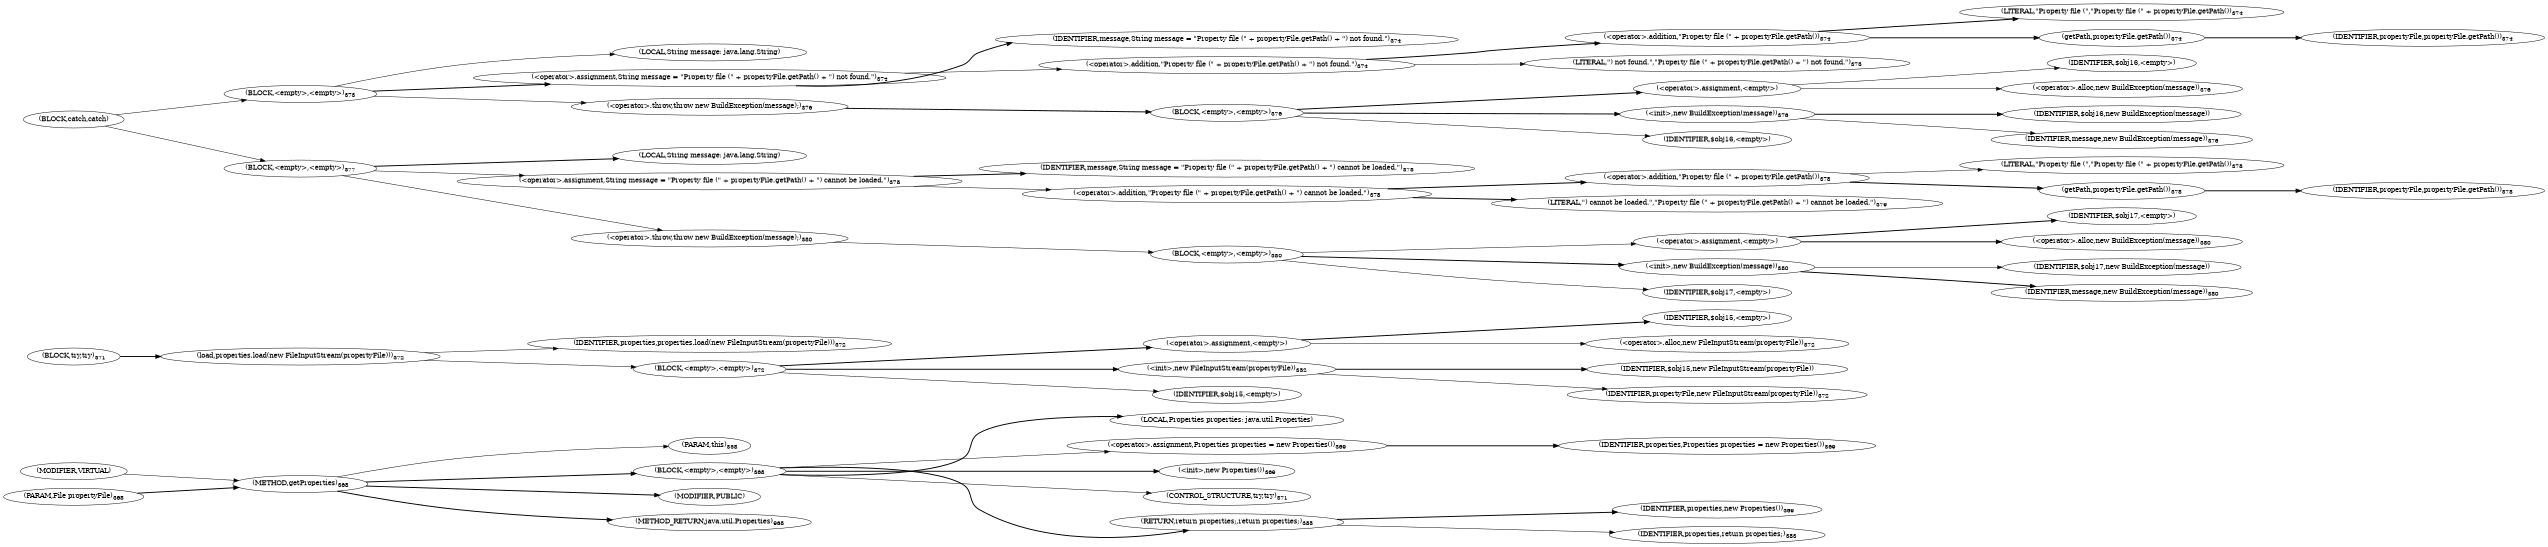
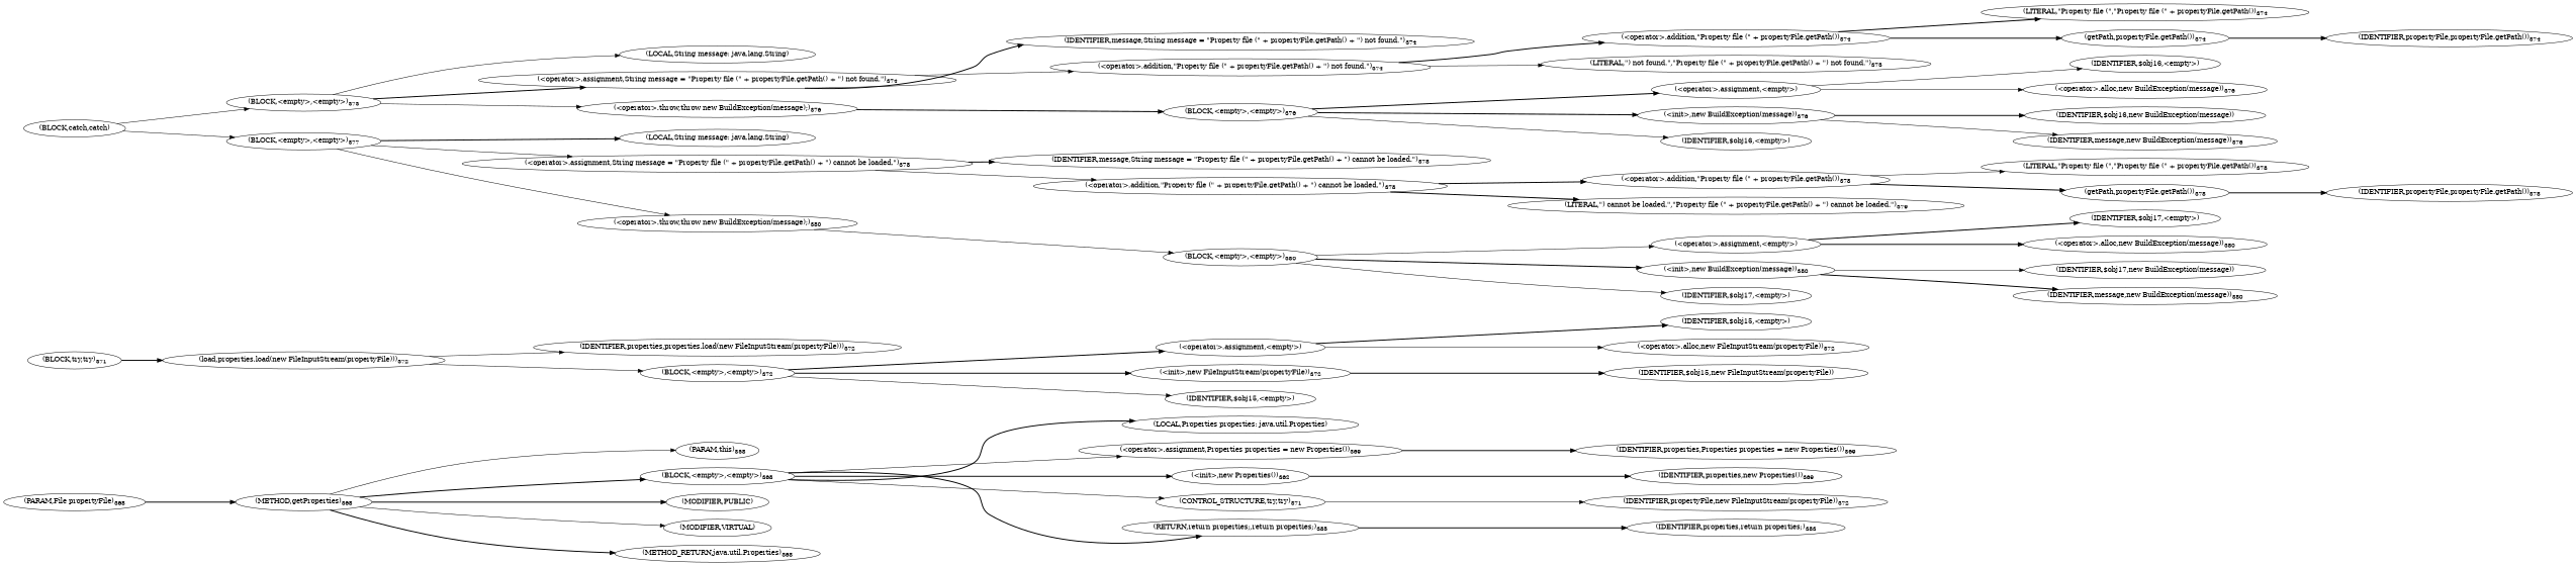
  digraph {
    rankdir=LR
    edge [style=bold]
    n1 [label=<(METHOD,getProperties)<SUB>368</SUB>>]
    n2 [label=<(PARAM,this)<SUB>358</SUB>>]
    n3 [label=<(BLOCK,&lt;empty&gt;,&lt;empty&gt;)<SUB>368</SUB>>]
    n4 [label=<(MODIFIER,PUBLIC)>]
    n5 [label=<(MODIFIER,VIRTUAL)>]
-   n6 [label=<(METHOD_RETURN,java.util.Properties)<SUB>968</SUB>>]
+   n6 [label=<(METHOD_RETURN,java.util.Properties)<SUB>368</SUB>>]
    n7 [label=<(PARAM,File propertyFile)<SUB>368</SUB>>]
    n8 [label=<(LOCAL,Properties properties: java.util.Properties)>]
    n9 [label=<(&lt;operator&gt;.assignment,Properties properties = new Properties())<SUB>369</SUB>>]
-   n10 [label=<(&lt;init&gt;,new Properties())<SUB>369</SUB>>]
+   n10 [label=<(&lt;init&gt;,new Properties())<SUB>362</SUB>>]
    n11 [label=<(CONTROL_STRUCTURE,try,try)<SUB>371</SUB>>]
    n12 [label=<(RETURN,return properties;,return properties;)<SUB>385</SUB>>]
    n13 [label=<(IDENTIFIER,properties,Properties properties = new Properties())<SUB>369</SUB>>]
    n14 [label=<(IDENTIFIER,properties,new Properties())<SUB>369</SUB>>]
    n15 [label=<(IDENTIFIER,properties,return properties;)<SUB>383</SUB>>]
    n16 [label=<(BLOCK,try,try)<SUB>371</SUB>>]
    n17 [label=<(load,properties.load(new FileInputStream(propertyFile)))<SUB>372</SUB>>]
    n18 [label=<(BLOCK,catch,catch)>]
    n19 [label=<(BLOCK,&lt;empty&gt;,&lt;empty&gt;)<SUB>373</SUB>>]
    n20 [label=<(BLOCK,&lt;empty&gt;,&lt;empty&gt;)<SUB>377</SUB>>]
    n21 [label=<(IDENTIFIER,properties,properties.load(new FileInputStream(propertyFile)))<SUB>372</SUB>>]
    n22 [label=<(BLOCK,&lt;empty&gt;,&lt;empty&gt;)<SUB>372</SUB>>]
    n23 [label=<(&lt;operator&gt;.assignment,&lt;empty&gt;)>]
-   n24 [label=<(&lt;init&gt;,new FileInputStream(propertyFile))<SUB>352</SUB>>]
+   n24 [label=<(&lt;init&gt;,new FileInputStream(propertyFile))<SUB>372</SUB>>]
    n25 [label=<(IDENTIFIER,$obj15,&lt;empty&gt;)>]
    n26 [label=<(IDENTIFIER,$obj15,&lt;empty&gt;)>]
    n27 [label=<(&lt;operator&gt;.alloc,new FileInputStream(propertyFile))<SUB>372</SUB>>]
    n28 [label=<(IDENTIFIER,$obj15,new FileInputStream(propertyFile))>]
    n29 [label=<(IDENTIFIER,propertyFile,new FileInputStream(propertyFile))<SUB>372</SUB>>]
    n30 [label=<(LOCAL,String message: java.lang.String)>]
    n31 [label=<(&lt;operator&gt;.assignment,String message = &quot;Property file (&quot; + propertyFile.getPath() + &quot;) not found.&quot;)<SUB>374</SUB>>]
    n32 [label=<(&lt;operator&gt;.throw,throw new BuildException(message);)<SUB>376</SUB>>]
    n33 [label=<(LOCAL,String message: java.lang.String)>]
    n34 [label=<(&lt;operator&gt;.assignment,String message = &quot;Property file (&quot; + propertyFile.getPath() + &quot;) cannot be loaded.&quot;)<SUB>378</SUB>>]
    n35 [label=<(&lt;operator&gt;.throw,throw new BuildException(message);)<SUB>380</SUB>>]
    n36 [label=<(IDENTIFIER,message,String message = &quot;Property file (&quot; + propertyFile.getPath() + &quot;) not found.&quot;)<SUB>374</SUB>>]
    n37 [label=<(&lt;operator&gt;.addition,&quot;Property file (&quot; + propertyFile.getPath() + &quot;) not found.&quot;)<SUB>374</SUB>>]
    n38 [label=<(BLOCK,&lt;empty&gt;,&lt;empty&gt;)<SUB>376</SUB>>]
    n39 [label=<(&lt;operator&gt;.addition,&quot;Property file (&quot; + propertyFile.getPath())<SUB>374</SUB>>]
    n40 [label=<(LITERAL,&quot;) not found.&quot;,&quot;Property file (&quot; + propertyFile.getPath() + &quot;) not found.&quot;)<SUB>375</SUB>>]
    n41 [label=<(LITERAL,&quot;Property file (&quot;,&quot;Property file (&quot; + propertyFile.getPath())<SUB>374</SUB>>]
    n42 [label=<(getPath,propertyFile.getPath())<SUB>374</SUB>>]
    n43 [label=<(IDENTIFIER,propertyFile,propertyFile.getPath())<SUB>374</SUB>>]
    n44 [label=<(&lt;operator&gt;.assignment,&lt;empty&gt;)>]
    n45 [label=<(&lt;init&gt;,new BuildException(message))<SUB>376</SUB>>]
    n46 [label=<(IDENTIFIER,$obj16,&lt;empty&gt;)>]
    n47 [label=<(IDENTIFIER,$obj16,&lt;empty&gt;)>]
    n48 [label=<(&lt;operator&gt;.alloc,new BuildException(message))<SUB>376</SUB>>]
    n49 [label=<(IDENTIFIER,$obj16,new BuildException(message))>]
    n50 [label=<(IDENTIFIER,message,new BuildException(message))<SUB>376</SUB>>]
    n51 [label=<(IDENTIFIER,message,String message = &quot;Property file (&quot; + propertyFile.getPath() + &quot;) cannot be loaded.&quot;)<SUB>378</SUB>>]
    n52 [label=<(&lt;operator&gt;.addition,&quot;Property file (&quot; + propertyFile.getPath() + &quot;) cannot be loaded.&quot;)<SUB>378</SUB>>]
    n53 [label=<(BLOCK,&lt;empty&gt;,&lt;empty&gt;)<SUB>380</SUB>>]
    n54 [label=<(&lt;operator&gt;.addition,&quot;Property file (&quot; + propertyFile.getPath())<SUB>378</SUB>>]
    n55 [label=<(LITERAL,&quot;) cannot be loaded.&quot;,&quot;Property file (&quot; + propertyFile.getPath() + &quot;) cannot be loaded.&quot;)<SUB>379</SUB>>]
    n56 [label=<(LITERAL,&quot;Property file (&quot;,&quot;Property file (&quot; + propertyFile.getPath())<SUB>378</SUB>>]
    n57 [label=<(getPath,propertyFile.getPath())<SUB>378</SUB>>]
    n58 [label=<(IDENTIFIER,propertyFile,propertyFile.getPath())<SUB>378</SUB>>]
    n59 [label=<(&lt;operator&gt;.assignment,&lt;empty&gt;)>]
    n60 [label=<(&lt;init&gt;,new BuildException(message))<SUB>380</SUB>>]
    n61 [label=<(IDENTIFIER,$obj17,&lt;empty&gt;)>]
    n62 [label=<(IDENTIFIER,$obj17,&lt;empty&gt;)>]
    n63 [label=<(&lt;operator&gt;.alloc,new BuildException(message))<SUB>380</SUB>>]
    n64 [label=<(IDENTIFIER,$obj17,new BuildException(message))>]
    n65 [label=<(IDENTIFIER,message,new BuildException(message))<SUB>380</SUB>>]
    n1 -> n2 [style=solid]
    n1 -> n3
    n1 -> n4
-   n5 -> n1 [style=solid]
+   n1 -> n5 [style=solid]
    n1 -> n6
    n3 -> n8
    n3 -> n9 [style=solid]
    n3 -> n10
    n3 -> n11 [style=solid]
    n3 -> n12
    n7 -> n1
    n9 -> n13
-   n12 -> n14
-   n12 -> n15 [style=solid]
+   n10 -> n14
+   n12 -> n15
    n16 -> n17
    n17 -> n21 [style=solid]
    n17 -> n22 [style=solid]
    n18 -> n19 [style=solid]
    n18 -> n20 [style=solid]
    n19 -> n30 [style=solid]
    n19 -> n31
    n19 -> n32 [style=solid]
    n20 -> n33
    n20 -> n34 [style=solid]
    n20 -> n35 [style=solid]
    n22 -> n23
    n22 -> n24
    n22 -> n25 [style=solid]
    n23 -> n26
    n23 -> n27 [style=solid]
    n24 -> n28
-   n24 -> n29 [style=solid]
+   n11 -> n29 [style=solid]
    n31 -> n36
    n31 -> n37 [style=solid]
    n32 -> n38
    n34 -> n51
    n34 -> n52 [style=solid]
    n35 -> n53 [style=solid]
    n37 -> n39
    n37 -> n40 [style=solid]
    n38 -> n44
    n38 -> n45
    n38 -> n46 [style=solid]
    n39 -> n41
    n39 -> n42
    n42 -> n43
    n44 -> n47 [style=solid]
    n44 -> n48 [style=solid]
    n45 -> n49
    n45 -> n50 [style=solid]
    n52 -> n54
    n52 -> n55
    n53 -> n59 [style=solid]
    n53 -> n60
    n53 -> n61 [style=solid]
    n54 -> n56 [style=solid]
    n54 -> n57
    n57 -> n58
    n59 -> n62
    n59 -> n63
    n60 -> n64 [style=solid]
    n60 -> n65
  }
